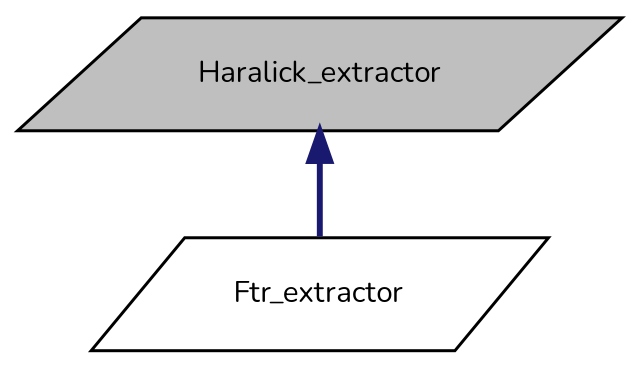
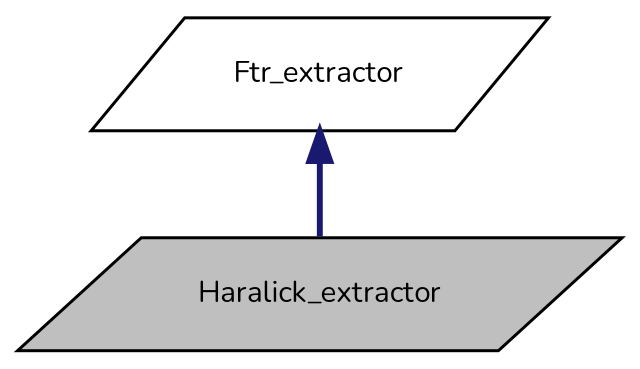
  digraph {
    fontname=Nunito
    node [color=black fontname=Nunito fontsize=10 shape=parallelogram style=filled]
    n1 [fillcolor=grey75 fontcolor=black height=0.2 label=Haralick_extractor width=0.4]
    n2 [fillcolor=white height=0.2 label=Ftr_extractor width=0.4]
-   n1 -> n2 [color=midnightblue dir=back fontname=Nunito fontsize=10 labelfontname=Helvetica labelfontsize=10 style=bold]
+   n2 -> n1 [color=midnightblue dir=back fontname=Nunito fontsize=10 labelfontname=Helvetica labelfontsize=10 style=bold]
  }
